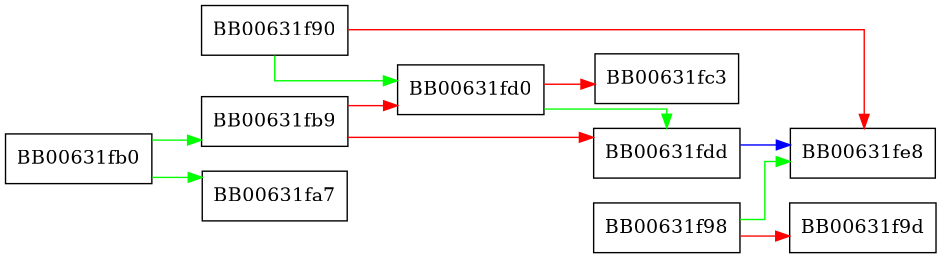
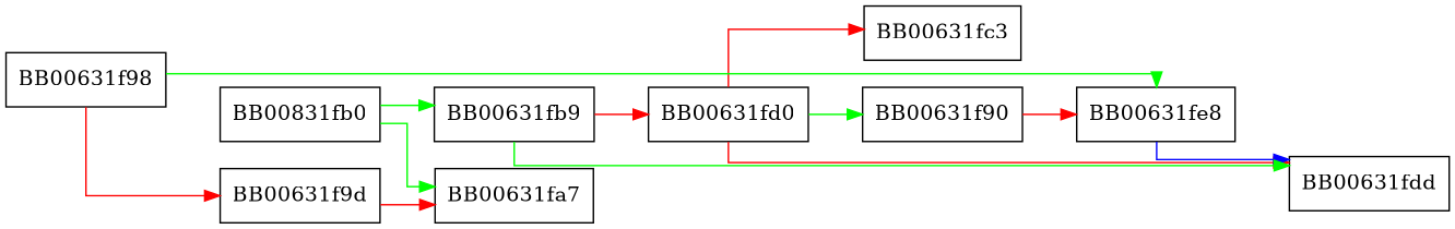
  digraph {
    rankdir=LR
    splines=ortho
    node [shape=box]
    edge [color=red]
    BB00631f90
    BB00631fd0
    BB00631fe8
    BB00631fdd
    BB00631fc3
    BB00631f98
    BB00631f9d
    BB00631fa7
-   BB00631fb0
+   BB00631fb0 [label=BB00831fb0]
    BB00631fb9
-   BB00631f90 -> BB00631fd0 [color=green]
+   BB00631fd0 -> BB00631f90 [color=green]
    BB00631f90 -> BB00631fe8
-   BB00631fd0 -> BB00631fdd [color=green]
+   BB00631fd0 -> BB00631fdd
    BB00631fd0 -> BB00631fc3
-   BB00631fdd -> BB00631fe8 [color=blue]
+   BB00631fe8 -> BB00631fdd [color=blue]
    BB00631f98 -> BB00631fe8 [color=green]
    BB00631f98 -> BB00631f9d
+   BB00631f9d -> BB00631fa7
    BB00631fb0 -> BB00631fa7 [color=green]
    BB00631fb0 -> BB00631fb9 [color=green]
    BB00631fb9 -> BB00631fd0
-   BB00631fb9 -> BB00631fdd
+   BB00631fb9 -> BB00631fdd [color=green]
  }
